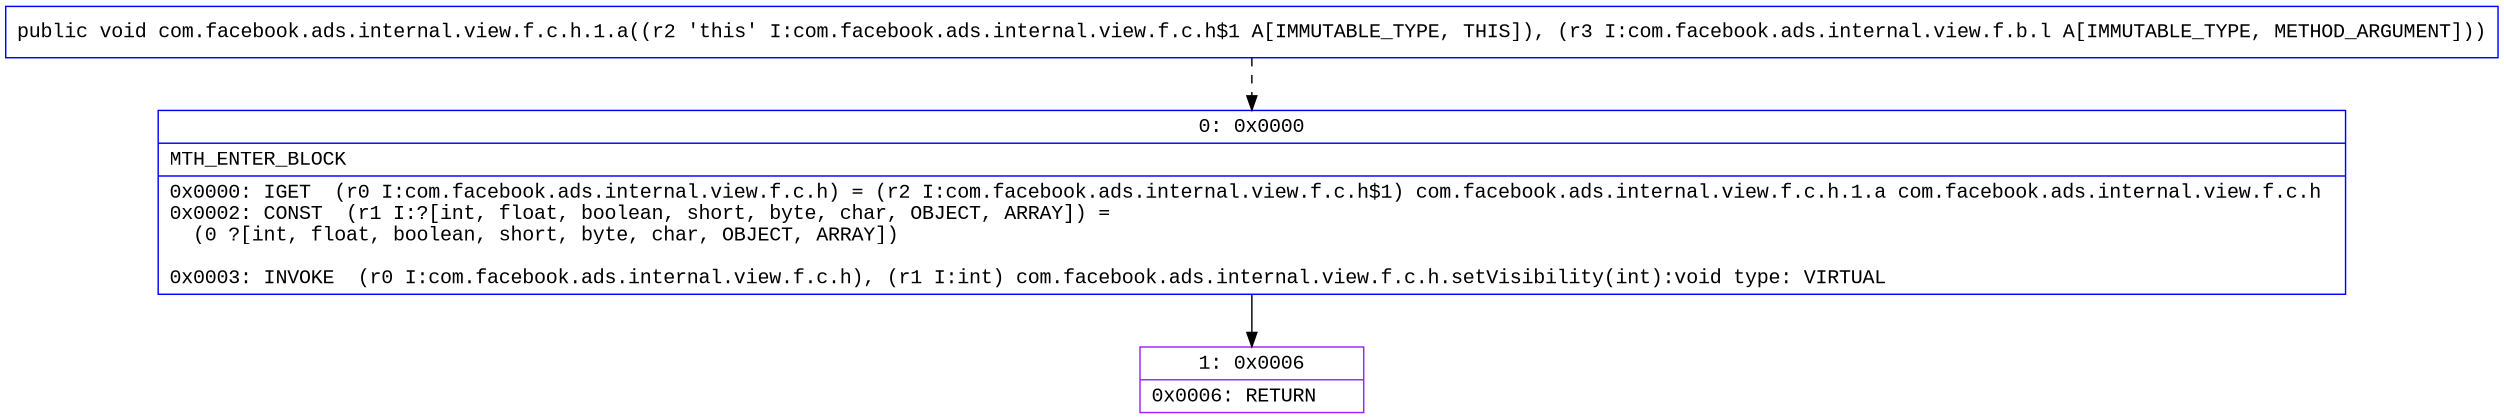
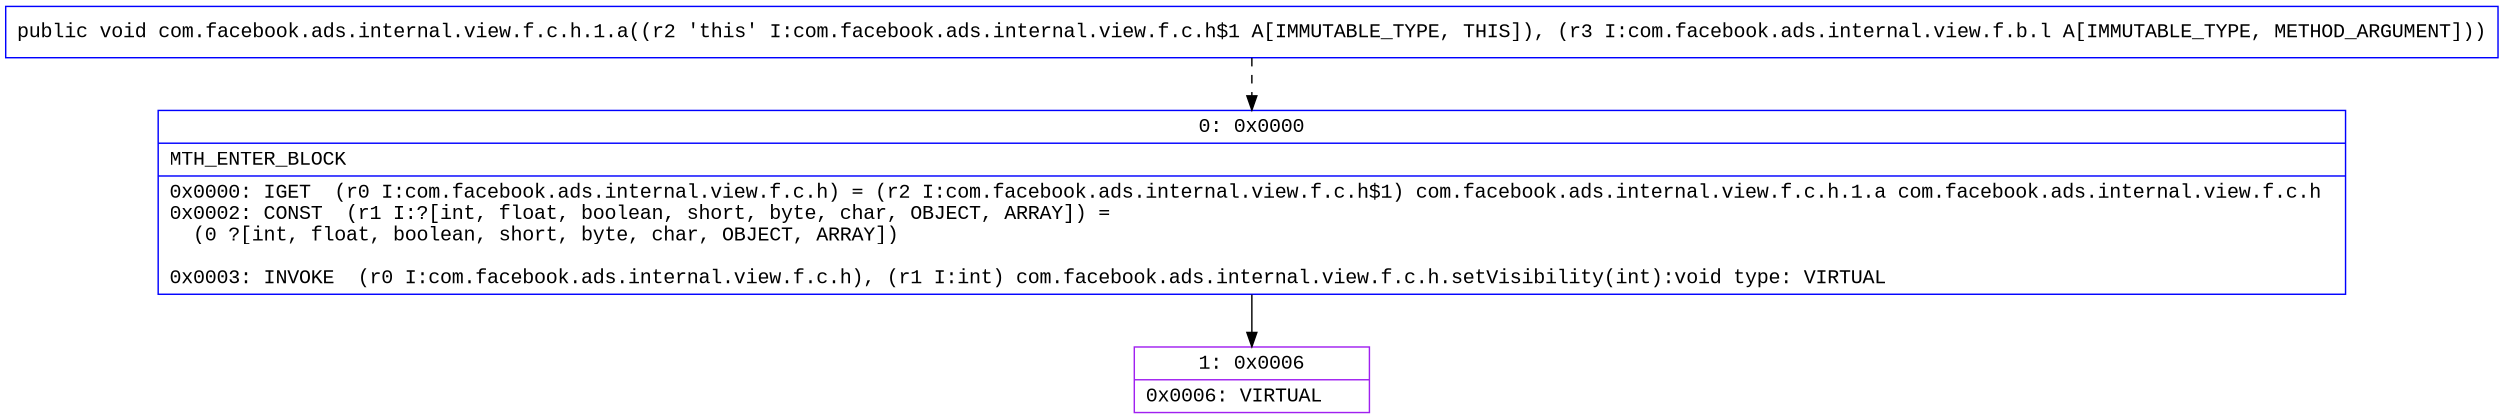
  digraph {
    fontname="Liberation Mono"
    node [shape=record color=blue fontname="Liberation Mono"]
    edge [fontname="Liberation Mono"]
    n1 [label="{0\:\ 0x0000|MTH_ENTER_BLOCK\l|0x0000: IGET  (r0 I:com.facebook.ads.internal.view.f.c.h) = (r2 I:com.facebook.ads.internal.view.f.c.h$1) com.facebook.ads.internal.view.f.c.h.1.a com.facebook.ads.internal.view.f.c.h \l0x0002: CONST  (r1 I:?[int, float, boolean, short, byte, char, OBJECT, ARRAY]) = \l  (0 ?[int, float, boolean, short, byte, char, OBJECT, ARRAY])\l \l0x0003: INVOKE  (r0 I:com.facebook.ads.internal.view.f.c.h), (r1 I:int) com.facebook.ads.internal.view.f.c.h.setVisibility(int):void type: VIRTUAL \l}"]
-   n2 [label="{1\:\ 0x0006|0x0006: RETURN   \l}" color=purple]
+   n2 [label="{1\:\ 0x0006|0x0006: VIRTUAL   \l}" color=purple]
    n3 [label="{public void com.facebook.ads.internal.view.f.c.h.1.a((r2 'this' I:com.facebook.ads.internal.view.f.c.h$1 A[IMMUTABLE_TYPE, THIS]), (r3 I:com.facebook.ads.internal.view.f.b.l A[IMMUTABLE_TYPE, METHOD_ARGUMENT])) }"]
    n1 -> n2 [style=solid]
    n3 -> n1 [style=dashed]
  }
